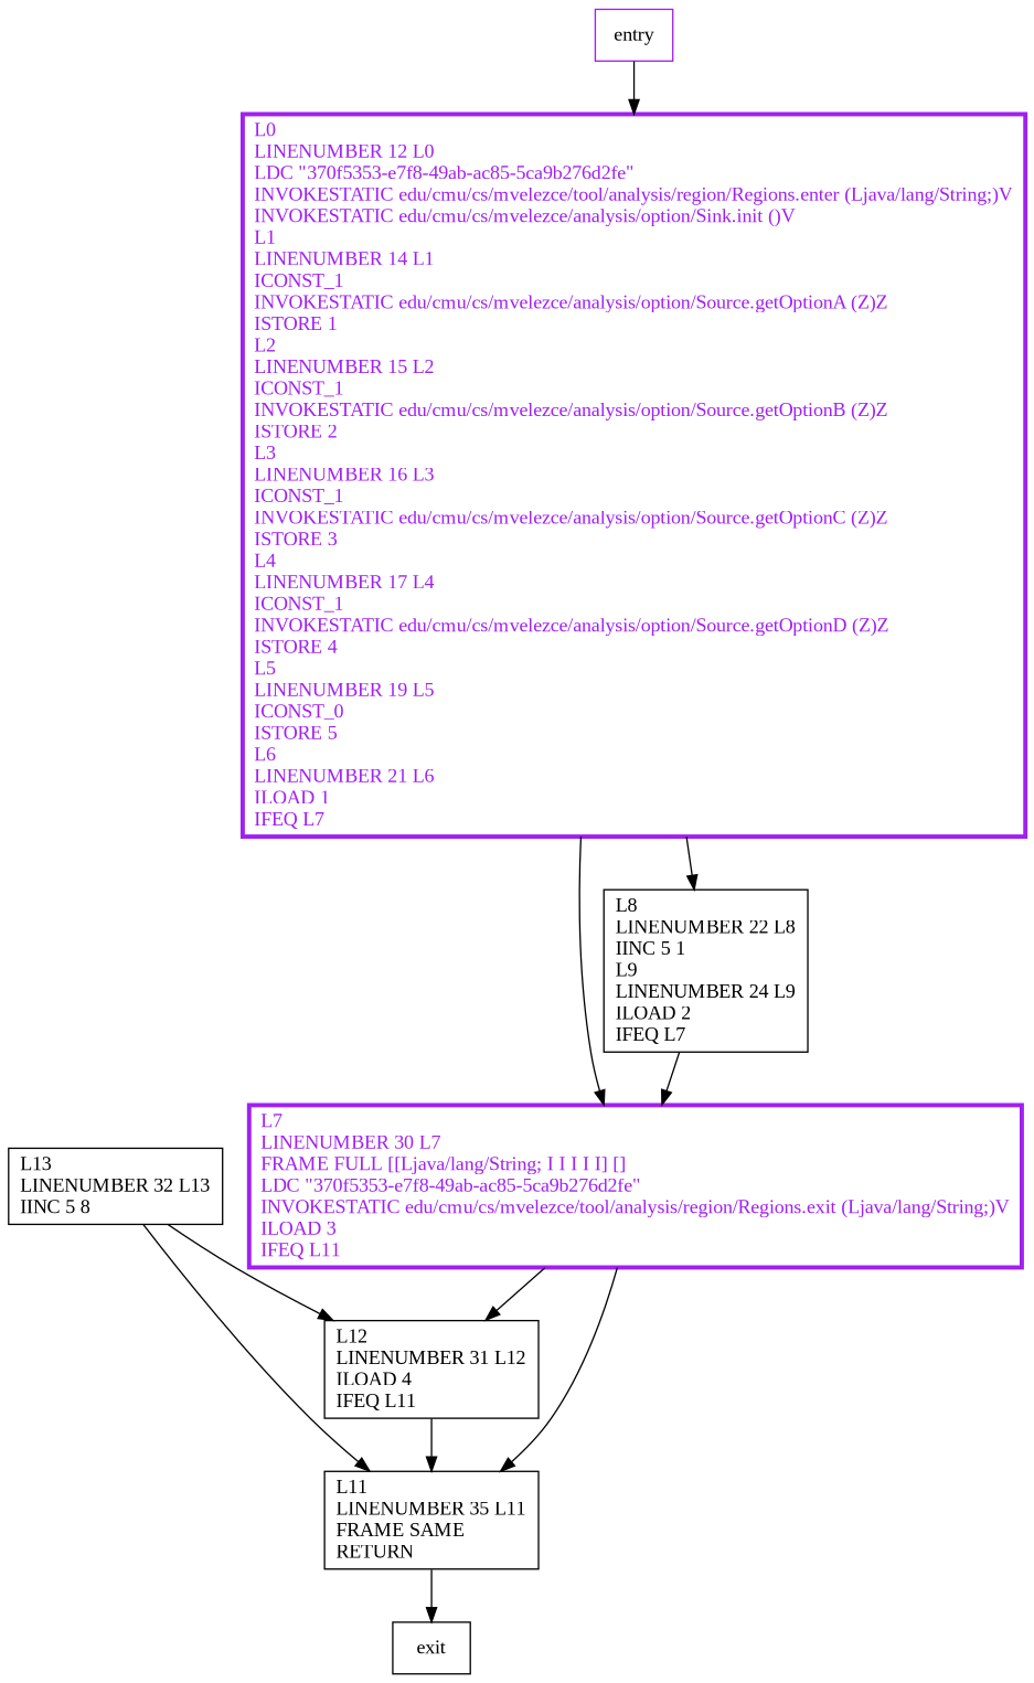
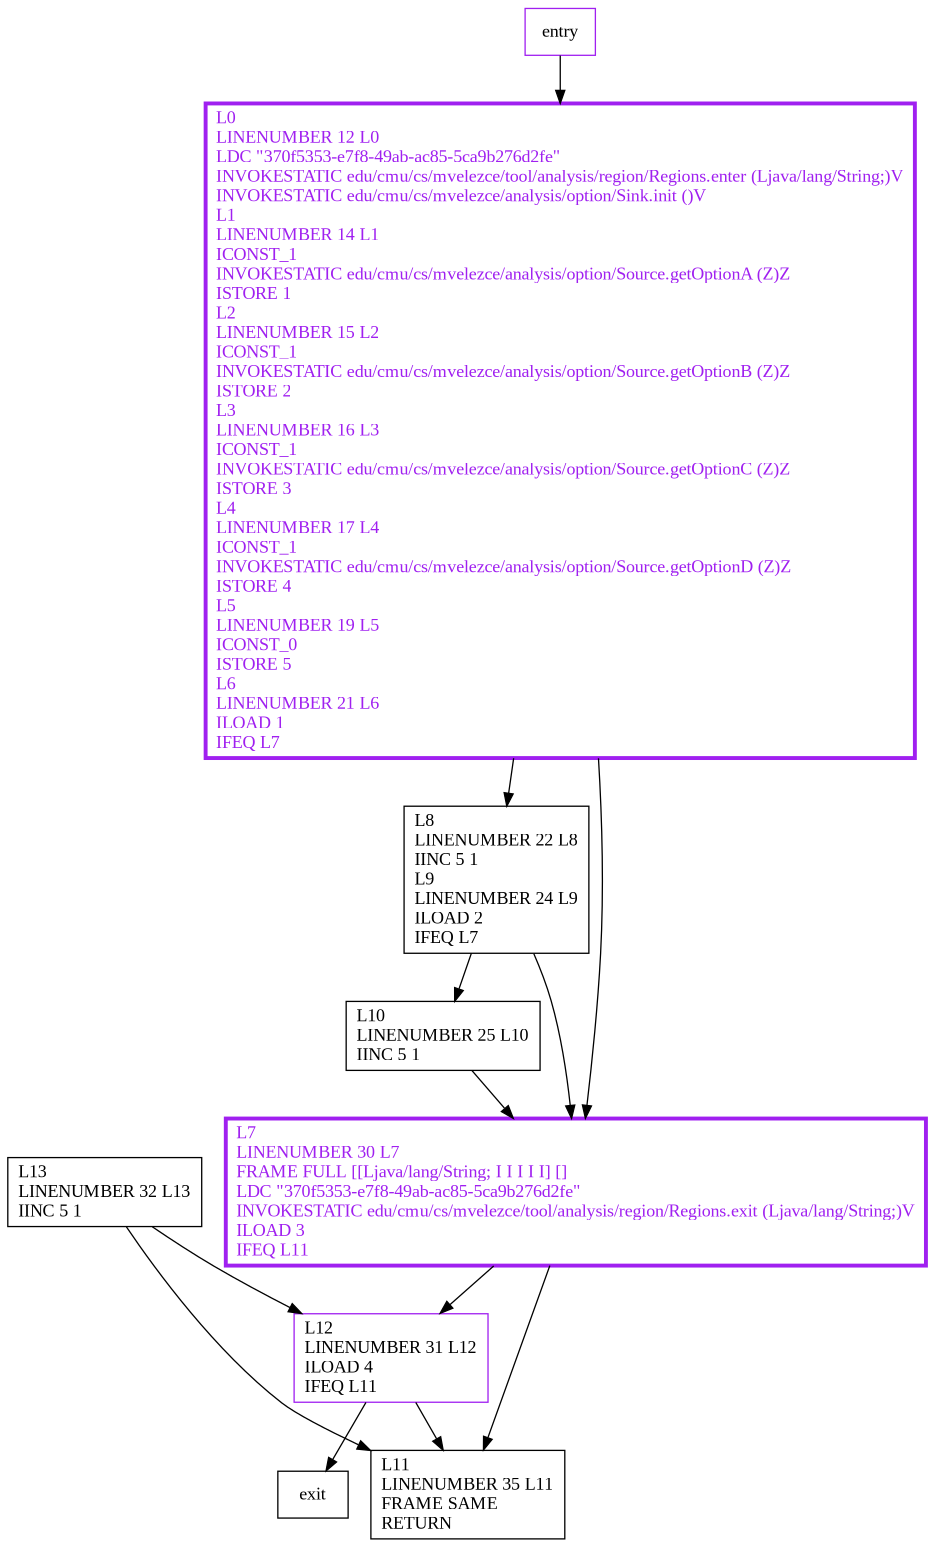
  digraph {
    fontname="Liberation Serif"
    node [fontname="Liberation Serif" shape=record]
    edge [fontname="Liberation Serif"]
    n1 [color=purple fontcolor=purple label="L7\lLINENUMBER 30 L7\lFRAME FULL [[Ljava/lang/String; I I I I I] []\lLDC \"370f5353-e7f8-49ab-ac85-5ca9b276d2fe\"\lINVOKESTATIC edu/cmu/cs/mvelezce/tool/analysis/region/Regions.exit (Ljava/lang/String;)V\lILOAD 3\lIFEQ L11\l" penwidth=3]
-   n2 [label="L12\lLINENUMBER 31 L12\lILOAD 4\lIFEQ L11\l"]
+   n2 [label="L12\lLINENUMBER 31 L12\lILOAD 4\lIFEQ L11\l" color=purple]
    n3 [label="L11\lLINENUMBER 35 L11\lFRAME SAME\lRETURN\l"]
    exit
    n5 [label="L8\lLINENUMBER 22 L8\lIINC 5 1\lL9\lLINENUMBER 24 L9\lILOAD 2\lIFEQ L7\l"]
-   n7 [label="L13\lLINENUMBER 32 L13\lIINC 5 8\l"]
+   n6 [label="L10\lLINENUMBER 25 L10\lIINC 5 1\l"]
+   n7 [label="L13\lLINENUMBER 32 L13\lIINC 5 1\l"]
    n8 [color=purple fontcolor=purple label="L0\lLINENUMBER 12 L0\lLDC \"370f5353-e7f8-49ab-ac85-5ca9b276d2fe\"\lINVOKESTATIC edu/cmu/cs/mvelezce/tool/analysis/region/Regions.enter (Ljava/lang/String;)V\lINVOKESTATIC edu/cmu/cs/mvelezce/analysis/option/Sink.init ()V\lL1\lLINENUMBER 14 L1\lICONST_1\lINVOKESTATIC edu/cmu/cs/mvelezce/analysis/option/Source.getOptionA (Z)Z\lISTORE 1\lL2\lLINENUMBER 15 L2\lICONST_1\lINVOKESTATIC edu/cmu/cs/mvelezce/analysis/option/Source.getOptionB (Z)Z\lISTORE 2\lL3\lLINENUMBER 16 L3\lICONST_1\lINVOKESTATIC edu/cmu/cs/mvelezce/analysis/option/Source.getOptionC (Z)Z\lISTORE 3\lL4\lLINENUMBER 17 L4\lICONST_1\lINVOKESTATIC edu/cmu/cs/mvelezce/analysis/option/Source.getOptionD (Z)Z\lISTORE 4\lL5\lLINENUMBER 19 L5\lICONST_0\lISTORE 5\lL6\lLINENUMBER 21 L6\lILOAD 1\lIFEQ L7\l" penwidth=3]
    entry [color=purple]
    n1 -> n2
    n1 -> n3
    n2 -> n3
-   n3 -> exit
+   n2 -> exit
    n5 -> n1
+   n5 -> n6
+   n6 -> n1
    n7 -> n2
    n7 -> n3
    n8 -> n1
    n8 -> n5
    entry -> n8
  }
